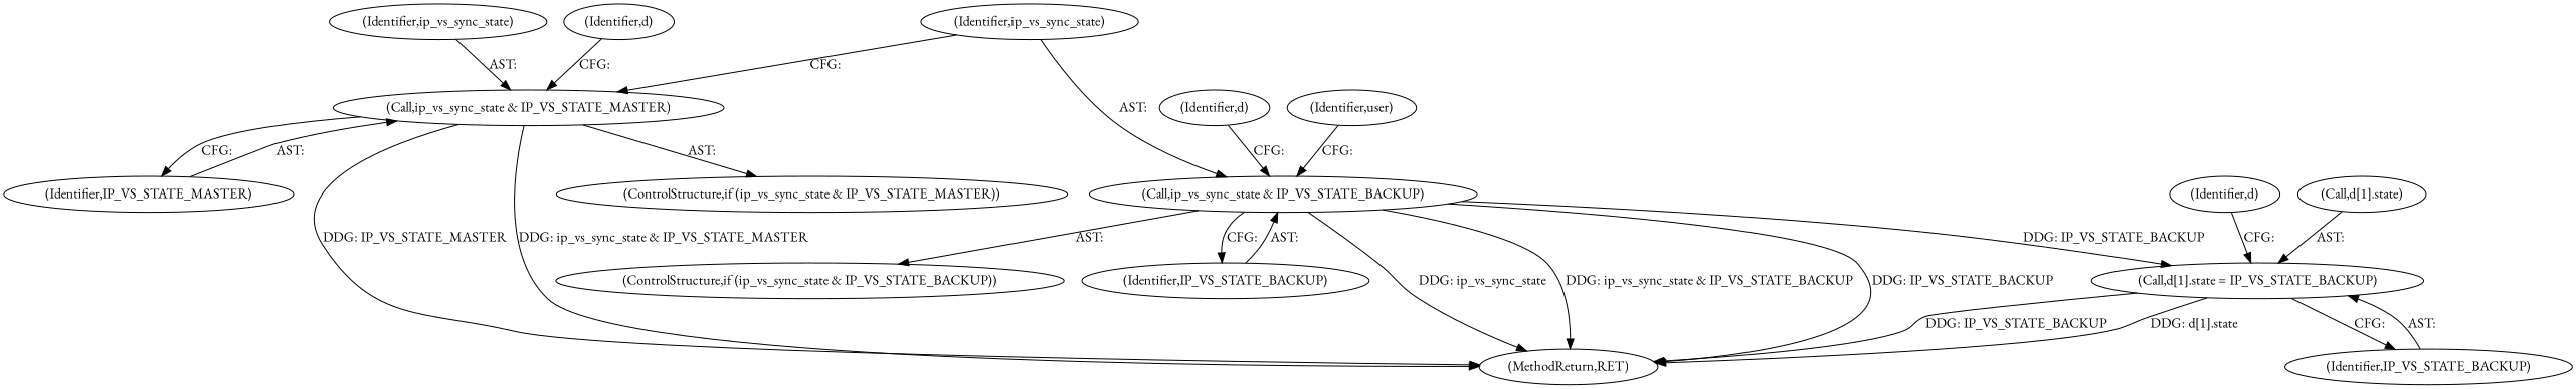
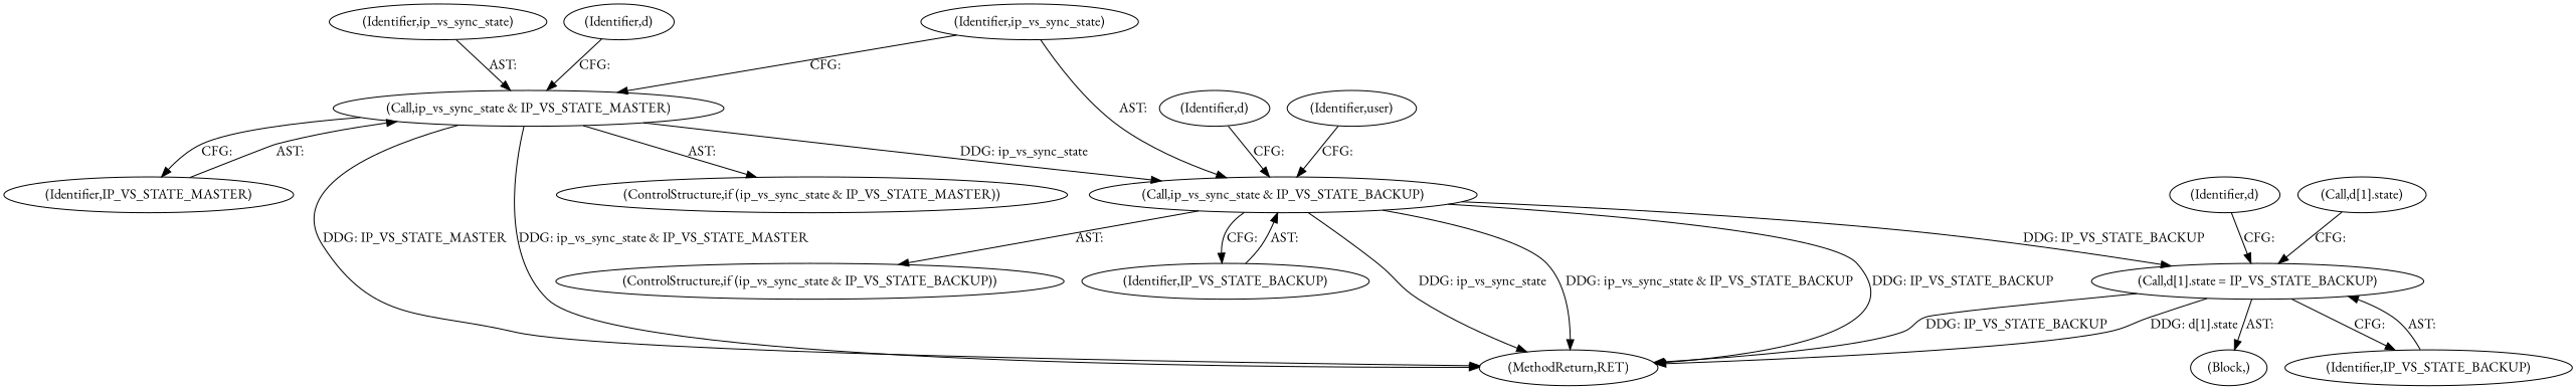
  digraph {
    fontname="EB Garamond"
    node [fontname="EB Garamond"]
    edge [fontname="EB Garamond"]
    n1 [label="(Call,d[1].state = IP_VS_STATE_BACKUP)"]
+   n2 [label="(Block,)"]
    n3 [label="(MethodReturn,RET)"]
    n4 [label="(Identifier,IP_VS_STATE_BACKUP)"]
    n5 [label="(Call,ip_vs_sync_state & IP_VS_STATE_BACKUP)"]
    n6 [label="(ControlStructure,if (ip_vs_sync_state & IP_VS_STATE_BACKUP))"]
    n7 [label="(Identifier,IP_VS_STATE_BACKUP)"]
    n8 [label="(Call,ip_vs_sync_state & IP_VS_STATE_MASTER)"]
    n9 [label="(ControlStructure,if (ip_vs_sync_state & IP_VS_STATE_MASTER))"]
    n10 [label="(Identifier,IP_VS_STATE_MASTER)"]
    n11 [label="(Identifier,ip_vs_sync_state)"]
    n12 [label="(Identifier,d)"]
    n13 [label="(Identifier,ip_vs_sync_state)"]
    n14 [label="(Identifier,d)"]
    n15 [label="(Identifier,user)"]
    n16 [label="(Identifier,d)"]
    n17 [label="(Call,d[1].state)"]
+   n1 -> n2 [label="AST: "]
    n1 -> n3 [label="DDG: IP_VS_STATE_BACKUP"]
    n1 -> n3 [label="DDG: d[1].state"]
    n1 -> n4 [label="CFG: "]
    n4 -> n1 [label="AST: "]
    n5 -> n1 [label="DDG: IP_VS_STATE_BACKUP"]
    n5 -> n3 [label="DDG: ip_vs_sync_state"]
    n5 -> n3 [label="DDG: ip_vs_sync_state & IP_VS_STATE_BACKUP"]
    n5 -> n3 [label="DDG: IP_VS_STATE_BACKUP"]
    n5 -> n6 [label="AST: "]
    n5 -> n7 [label="CFG: "]
    n7 -> n5 [label="AST: "]
    n8 -> n3 [label="DDG: IP_VS_STATE_MASTER"]
    n8 -> n3 [label="DDG: ip_vs_sync_state & IP_VS_STATE_MASTER"]
+   n8 -> n5 [label="DDG: ip_vs_sync_state"]
    n8 -> n9 [label="AST: "]
    n8 -> n10 [label="CFG: "]
    n10 -> n8 [label="AST: "]
    n11 -> n8 [label="AST: "]
    n12 -> n8 [label="CFG: "]
    n13 -> n5 [label="AST: "]
    n13 -> n8 [label="CFG: "]
    n14 -> n5 [label="CFG: "]
    n15 -> n5 [label="CFG: "]
    n16 -> n1 [label="CFG: "]
-   n17 -> n1 [label="AST: "]
+   n17 -> n1 [label="CFG: "]
  }
